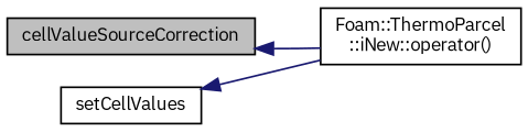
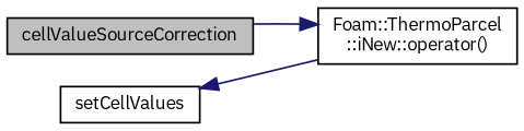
  digraph {
    fontname="IBM Plex Sans"
    rankdir=LR
    node [color=black fontname="IBM Plex Sans" fontsize=10 shape=record]
    edge [color=midnightblue dir=back fontname="IBM Plex Sans" fontsize=10 labelfontname=FreeSans labelfontsize=10 style=solid]
    n1 [fillcolor=grey75 fontcolor=black height=0.2 label=cellValueSourceCorrection style=filled width=0.4]
    n2 [height=0.2 label="Foam::ThermoParcel\l::iNew::operator()" width=0.4]
    n3 [height=0.2 label=setCellValues width=0.4]
-   n1 -> n2
+   n2 -> n1
    n3 -> n2
  }
